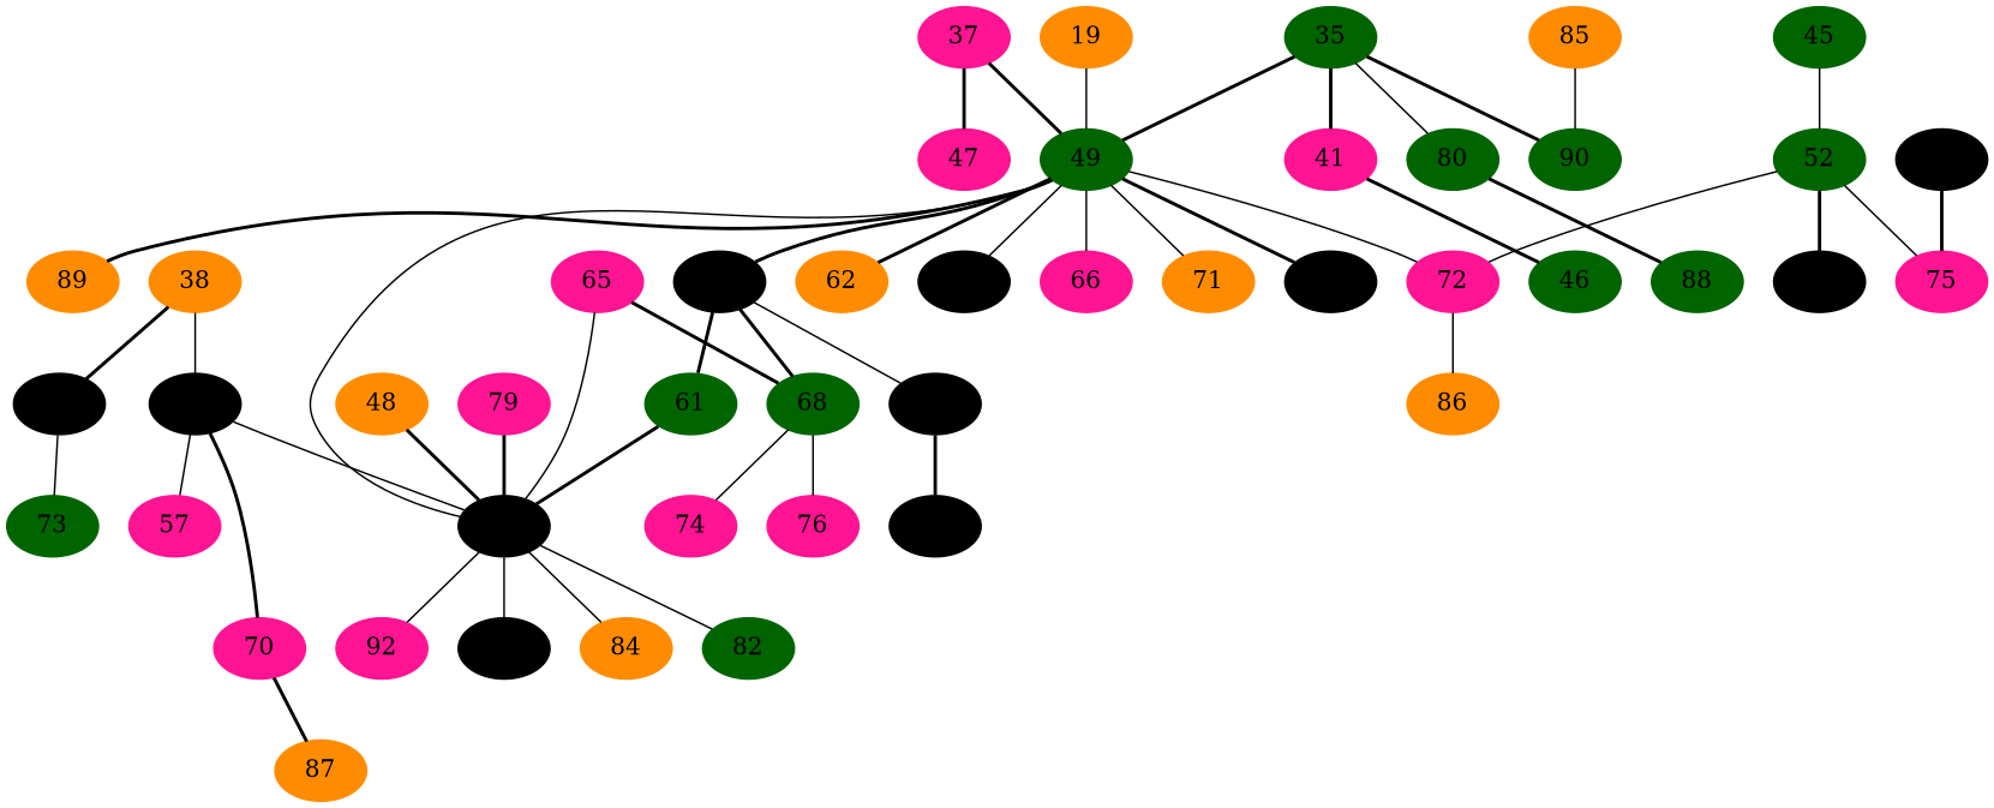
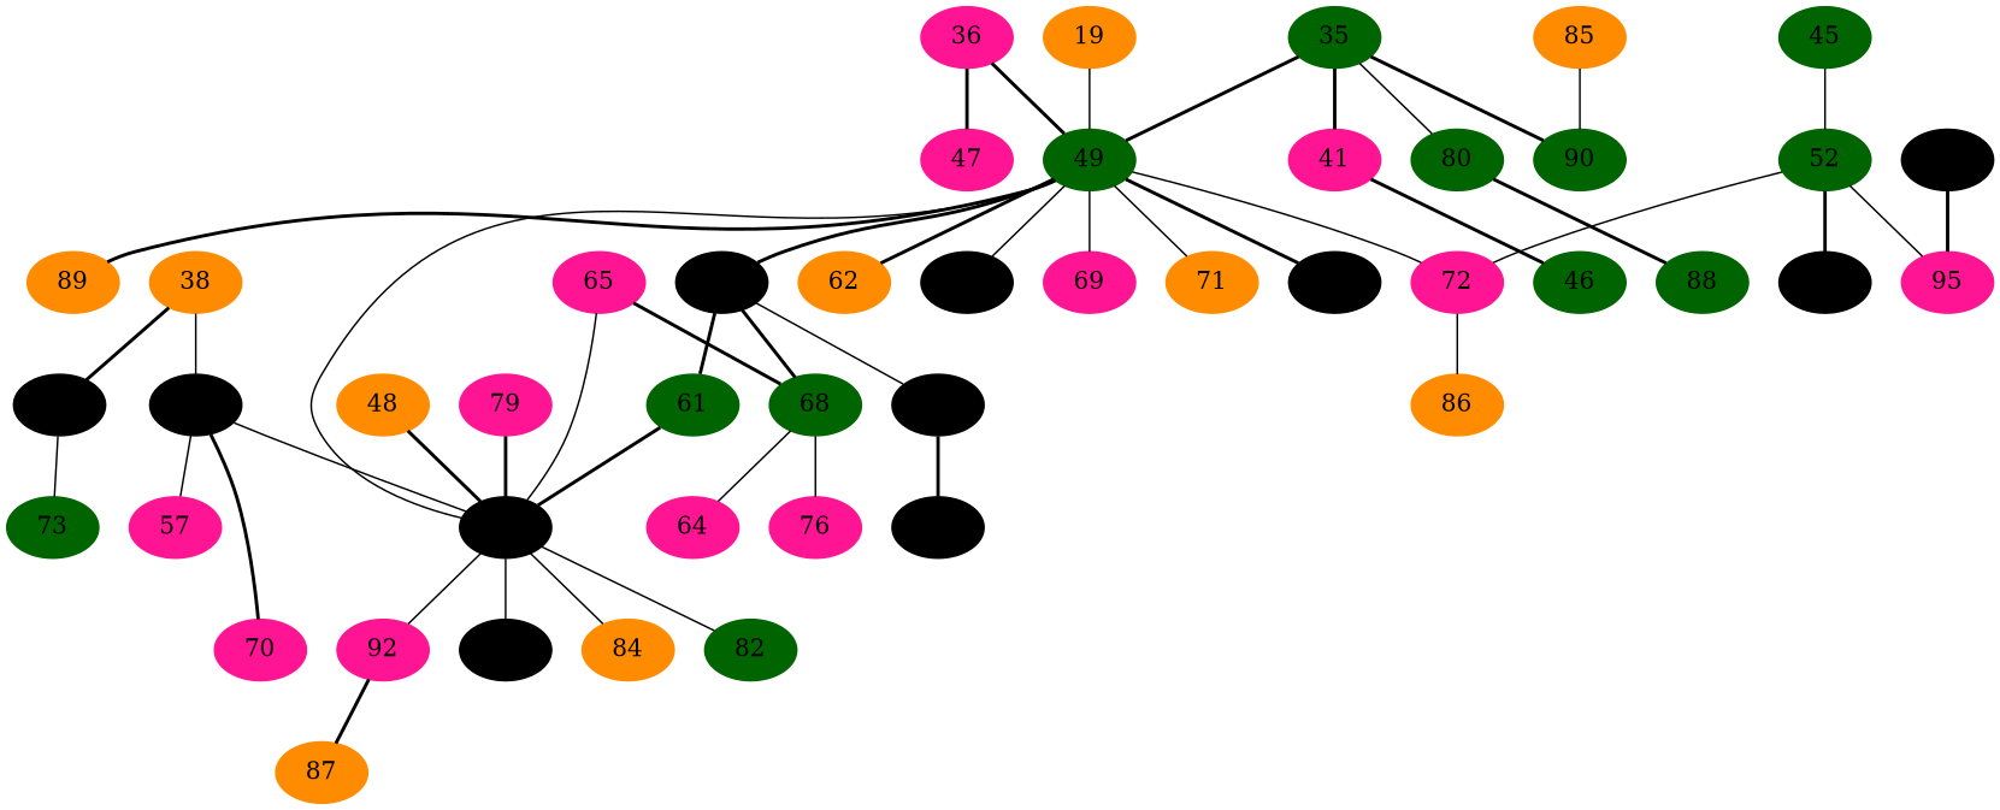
  graph {
    node [color=deeppink style=filled]
    edge [style=solid]
    49 [color=darkgreen super="+30"]
    81 [color=black super="+50+12"]
    54 [color=black]
    62 [color=darkorange]
    63 [color=black]
-   66
+   66 [label=69]
    71 [color=darkorange]
    72 [super="+15+51+17+53"]
    78 [color=black]
    89 [color=darkorange super="+4"]
    19 [color=darkorange]
    35 [color=darkgreen super="+18+32"]
    41 [super="+14+23+27+33"]
    80 [color=darkgreen super="+24+69+77"]
    90 [color=darkgreen super="+67"]
    46 [color=darkgreen]
    88 [color=darkgreen]
-   37
+   37 [label=36]
    47
    40 [color=black super="+31+29"]
    57 [super="+26"]
    70
    38 [color=darkorange]
    56 [color=black]
    73 [color=darkgreen]
    87 [color=darkorange]
    82 [color=darkgreen]
    83 [color=black]
    84 [color=darkorange]
    92
    52 [color=darkgreen super="+42"]
    55 [color=black]
-   75 [super="+44"]
+   75 [super="+44" label=95]
    45 [color=darkgreen]
    48 [color=darkorange]
    59 [color=black]
    61 [color=darkgreen]
    68 [color=darkgreen]
    86 [color=darkorange]
    91 [color=black]
-   74
+   74 [label=64]
    76
    60 [color=black]
    65 [super="+64"]
    79
    85 [color=darkorange]
    49 -- 81
    49 -- 54 [style=bold]
    49 -- 62 [style=bold]
    49 -- 63
    49 -- 66
    49 -- 71
    49 -- 72
    49 -- 78 [style=bold]
    49 -- 89 [style=bold]
    81 -- 82
    81 -- 83
    81 -- 84
    81 -- 92
    54 -- 59
    54 -- 61 [style=bold]
    54 -- 68 [style=bold]
    72 -- 86
    19 -- 49
    35 -- 49 [style=bold weight=2]
    35 -- 41 [style=bold]
    35 -- 80
    35 -- 90 [style=bold]
    41 -- 46 [style=bold]
    80 -- 88 [style=bold]
    37 -- 49 [style=bold]
    37 -- 47 [style=bold]
    40 -- 81
    40 -- 57
    40 -- 70 [style=bold]
-   70 -- 87 [style=bold]
+   92 -- 87 [style=bold]
    38 -- 40
    38 -- 56 [style=bold]
    56 -- 73
    52 -- 72
    52 -- 55 [style=bold]
    52 -- 75
    45 -- 52
    48 -- 81 [style=bold]
    59 -- 91 [style=bold]
    61 -- 81 [style=bold]
    68 -- 74
    68 -- 76
    60 -- 75 [style=bold]
    65 -- 81
    65 -- 68 [style=bold]
    79 -- 81 [style=bold]
    85 -- 90
  }
